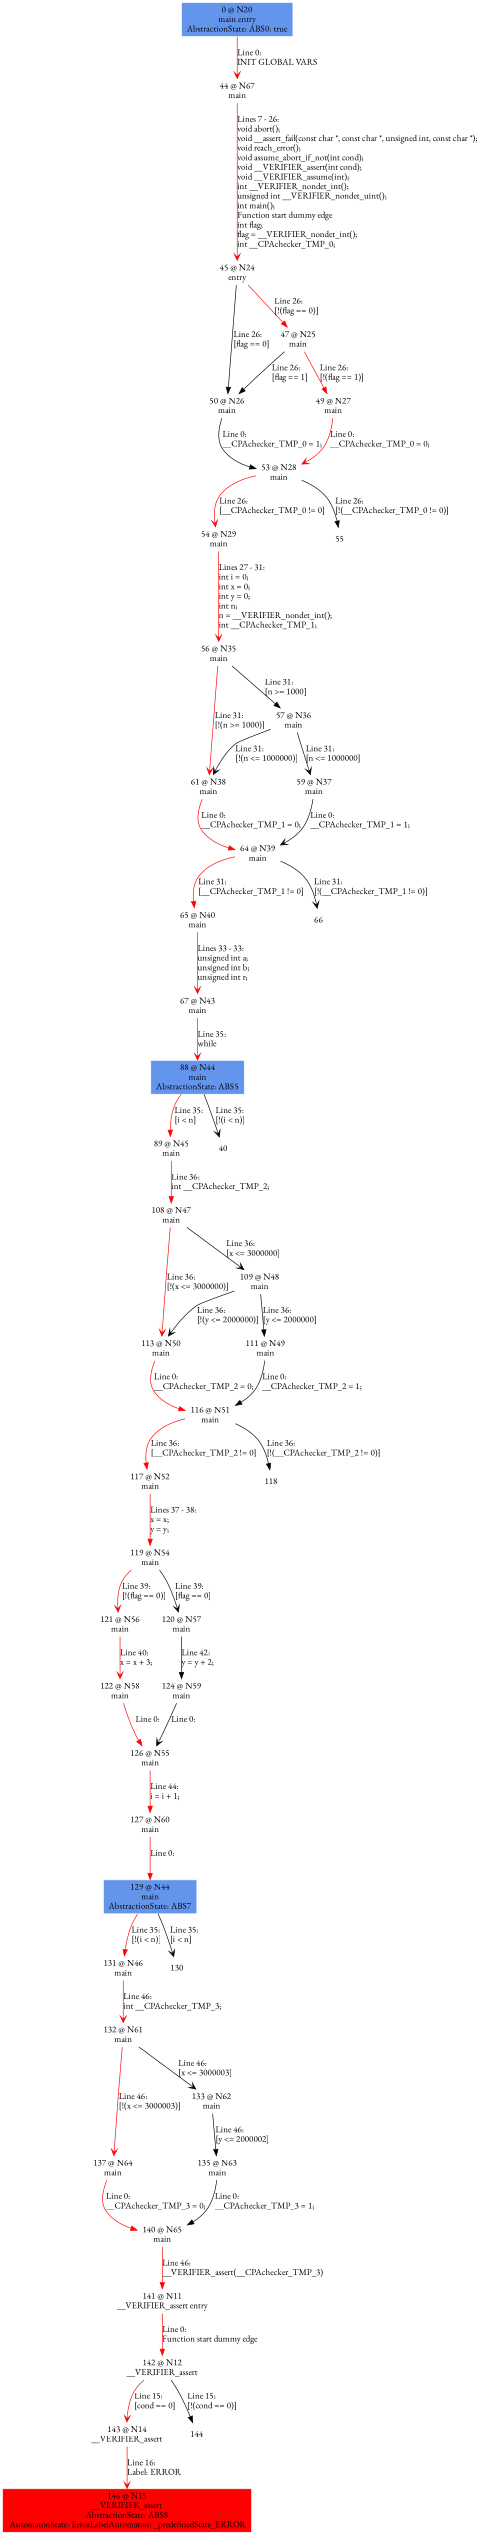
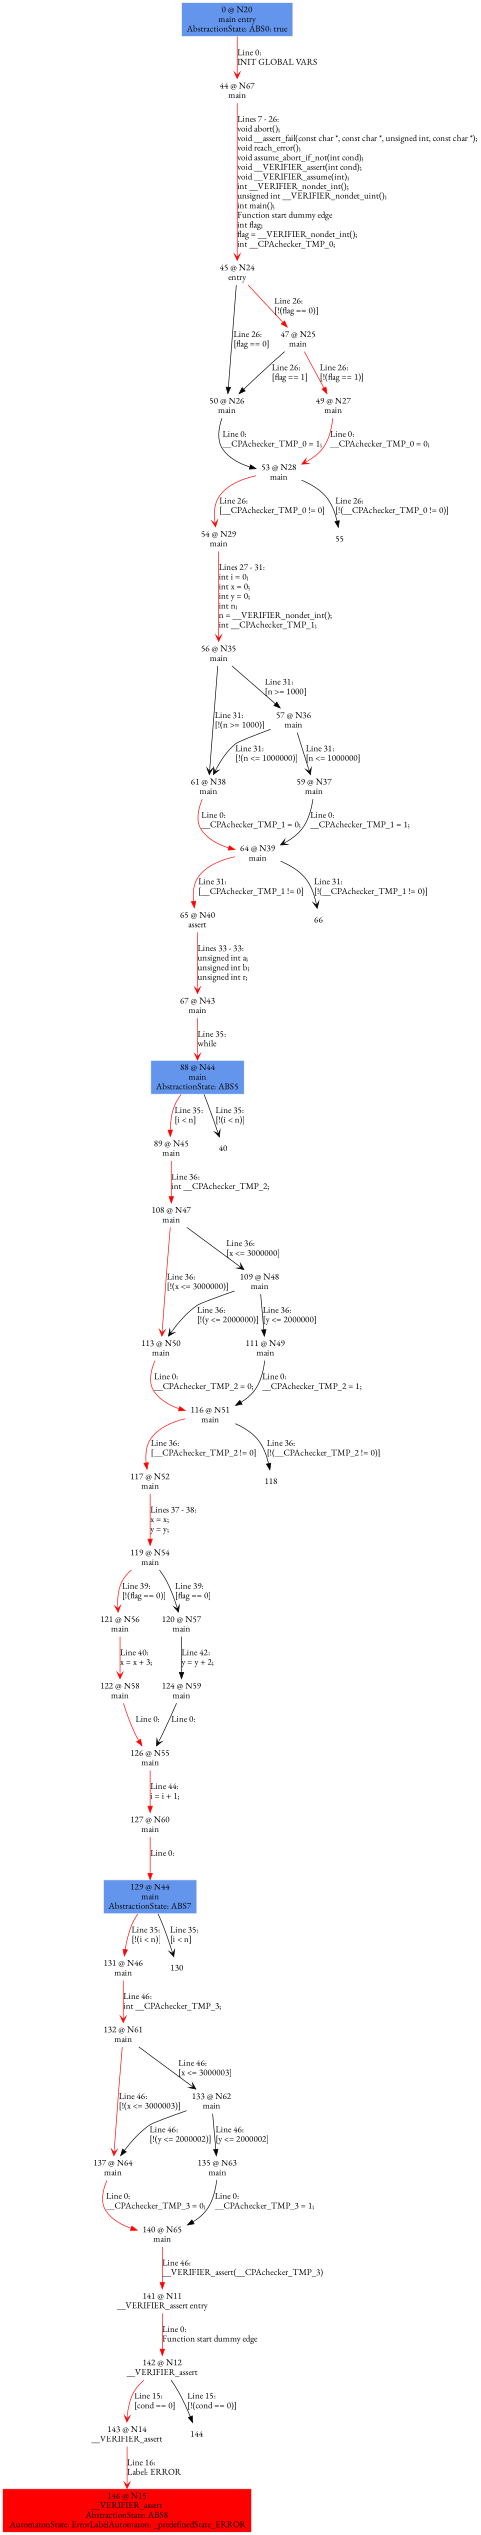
  digraph {
    fontname="EB Garamond"
    node [color=white fontname="EB Garamond" shape=box style=filled]
    edge [arrowhead=normal color=red fontname="EB Garamond"]
    n1 [fillcolor=cornflowerblue label="0 @ N20\nmain entry\nAbstractionState: ABS0: true\n"]
    n2 [label="44 @ N67\nmain\n"]
    n3 [label="45 @ N24\nentry\n"]
    n4 [label="50 @ N26\nmain\n"]
    n5 [label="47 @ N25\nmain\n"]
    n6 [label="53 @ N28\nmain\n"]
    n7 [label="49 @ N27\nmain\n"]
    n8 [label="54 @ N29\nmain\n"]
    55
    n10 [label="56 @ N35\nmain\n"]
    n11 [label="61 @ N38\nmain\n"]
    n12 [label="57 @ N36\nmain\n"]
    n13 [label="64 @ N39\nmain\n"]
    n14 [label="59 @ N37\nmain\n"]
-   n15 [label="65 @ N40\nmain\n"]
+   n15 [label="65 @ N40\nassert\n"]
    66
    n17 [label="67 @ N43\nmain\n"]
    n18 [fillcolor=cornflowerblue label="88 @ N44\nmain\nAbstractionState: ABS5\n"]
    n19 [label="89 @ N45\nmain\n"]
    n20 [label=40]
    n21 [label="108 @ N47\nmain\n"]
    n22 [label="113 @ N50\nmain\n"]
    n23 [label="109 @ N48\nmain\n"]
    n24 [label="116 @ N51\nmain\n"]
    n25 [label="111 @ N49\nmain\n"]
    n26 [label="117 @ N52\nmain\n"]
    118
    n28 [label="119 @ N54\nmain\n"]
    n29 [label="121 @ N56\nmain\n"]
    n30 [label="120 @ N57\nmain\n"]
    n31 [label="122 @ N58\nmain\n"]
    n32 [label="124 @ N59\nmain\n"]
    n33 [label="126 @ N55\nmain\n"]
    n34 [label="127 @ N60\nmain\n"]
    n35 [fillcolor=cornflowerblue label="129 @ N44\nmain\nAbstractionState: ABS7\n"]
    n36 [label="131 @ N46\nmain\n"]
    130
    n38 [label="132 @ N61\nmain\n"]
    n39 [label="137 @ N64\nmain\n"]
    n40 [label="133 @ N62\nmain\n"]
    n41 [label="140 @ N65\nmain\n"]
    n42 [label="135 @ N63\nmain\n"]
    n43 [label="141 @ N11\n__VERIFIER_assert entry\n"]
    n44 [label="142 @ N12\n__VERIFIER_assert\n"]
    n45 [label="143 @ N14\n__VERIFIER_assert\n"]
    144
    n47 [fillcolor=red label="146 @ N15\n__VERIFIER_assert\nAbstractionState: ABS8\n AutomatonState: ErrorLabelAutomaton: _predefinedState_ERROR\n"]
    n1 -> n2 [arrowhead=vee label="Line 0: \lINIT GLOBAL VARS\l"]
    n2 -> n3 [arrowhead=vee label="Lines 7 - 26: \lvoid abort();\lvoid __assert_fail(const char *, const char *, unsigned int, const char *);\lvoid reach_error();\lvoid assume_abort_if_not(int cond);\lvoid __VERIFIER_assert(int cond);\lvoid __VERIFIER_assume(int);\lint __VERIFIER_nondet_int();\lunsigned int __VERIFIER_nondet_uint();\lint main();\lFunction start dummy edge\lint flag;\lflag = __VERIFIER_nondet_int();\lint __CPAchecker_TMP_0;\l"]
    n3 -> n4 [label="Line 26: \l[flag == 0]\l" color=""]
    n3 -> n5 [label="Line 26: \l[!(flag == 0)]\l"]
    n4 -> n6 [label="Line 0: \l__CPAchecker_TMP_0 = 1;\l" color=""]
    n5 -> n4 [label="Line 26: \l[flag == 1]\l" color=""]
    n5 -> n7 [label="Line 26: \l[!(flag == 1)]\l"]
    n6 -> n8 [arrowhead=vee label="Line 26: \l[__CPAchecker_TMP_0 != 0]\l"]
    n6 -> 55 [label="Line 26: \l[!(__CPAchecker_TMP_0 != 0)]\l" color=""]
    n7 -> n6 [arrowhead=vee label="Line 0: \l__CPAchecker_TMP_0 = 0;\l"]
    n8 -> n10 [arrowhead=vee label="Lines 27 - 31: \lint i = 0;\lint x = 0;\lint y = 0;\lint n;\ln = __VERIFIER_nondet_int();\lint __CPAchecker_TMP_1;\l"]
-   n10 -> n11 [arrowhead=vee label="Line 31: \l[!(n >= 1000)]\l"]
+   n10 -> n11 [arrowhead=vee color=black label="Line 31: \l[!(n >= 1000)]\l"]
    n10 -> n12 [label="Line 31: \l[n >= 1000]\l" color=""]
    n11 -> n13 [label="Line 0: \l__CPAchecker_TMP_1 = 0;\l"]
    n12 -> n11 [arrowhead=vee label="Line 31: \l[!(n <= 1000000)]\l" color=""]
    n12 -> n14 [arrowhead=vee label="Line 31: \l[n <= 1000000]\l" color=""]
    n13 -> n15 [label="Line 31: \l[__CPAchecker_TMP_1 != 0]\l"]
    n13 -> 66 [arrowhead=vee label="Line 31: \l[!(__CPAchecker_TMP_1 != 0)]\l" color=""]
    n14 -> n13 [arrowhead=vee label="Line 0: \l__CPAchecker_TMP_1 = 1;\l" color=""]
    n15 -> n17 [arrowhead=vee label="Lines 33 - 33: \lunsigned int a;\lunsigned int b;\lunsigned int r;\l"]
    n17 -> n18 [arrowhead=vee label="Line 35: \lwhile\l"]
    n18 -> n19 [label="Line 35: \l[i < n]\l"]
    n18 -> n20 [arrowhead=vee label="Line 35: \l[!(i < n)]\l" color=""]
    n19 -> n21 [label="Line 36: \lint __CPAchecker_TMP_2;\l"]
    n21 -> n22 [arrowhead=vee label="Line 36: \l[!(x <= 3000000)]\l"]
    n21 -> n23 [arrowhead=vee label="Line 36: \l[x <= 3000000]\l" color=""]
    n22 -> n24 [label="Line 0: \l__CPAchecker_TMP_2 = 0;\l"]
    n23 -> n22 [arrowhead=vee label="Line 36: \l[!(y <= 2000000)]\l" color=""]
    n23 -> n25 [label="Line 36: \l[y <= 2000000]\l" color=""]
    n24 -> n26 [label="Line 36: \l[__CPAchecker_TMP_2 != 0]\l"]
    n24 -> 118 [label="Line 36: \l[!(__CPAchecker_TMP_2 != 0)]\l" color=""]
    n25 -> n24 [label="Line 0: \l__CPAchecker_TMP_2 = 1;\l" color=""]
    n26 -> n28 [label="Lines 37 - 38: \lx = x;\ly = y;\l"]
    n28 -> n29 [arrowhead=vee label="Line 39: \l[!(flag == 0)]\l"]
    n28 -> n30 [arrowhead=vee label="Line 39: \l[flag == 0]\l" color=""]
    n29 -> n31 [arrowhead=vee label="Line 40: \lx = x + 3;\l"]
    n30 -> n32 [label="Line 42: \ly = y + 2;\l" color=""]
    n31 -> n33 [label="Line 0: \l\l"]
    n32 -> n33 [arrowhead=vee label="Line 0: \l\l" color=""]
    n33 -> n34 [label="Line 44: \li = i + 1;\l"]
    n34 -> n35 [label="Line 0: \l\l"]
    n35 -> n36 [label="Line 35: \l[!(i < n)]\l"]
    n35 -> 130 [arrowhead=vee label="Line 35: \l[i < n]\l" color=""]
    n36 -> n38 [arrowhead=vee label="Line 46: \lint __CPAchecker_TMP_3;\l"]
    n38 -> n39 [arrowhead=vee label="Line 46: \l[!(x <= 3000003)]\l"]
    n38 -> n40 [arrowhead=vee label="Line 46: \l[x <= 3000003]\l" color=""]
    n39 -> n41 [label="Line 0: \l__CPAchecker_TMP_3 = 0;\l"]
+   n40 -> n39 [label="Line 46: \l[!(y <= 2000002)]\l" color=""]
    n40 -> n42 [label="Line 46: \l[y <= 2000002]\l" color=""]
    n41 -> n43 [label="Line 46: \l__VERIFIER_assert(__CPAchecker_TMP_3)\l"]
    n42 -> n41 [label="Line 0: \l__CPAchecker_TMP_3 = 1;\l" color=""]
    n43 -> n44 [label="Line 0: \lFunction start dummy edge\l"]
    n44 -> n45 [arrowhead=vee label="Line 15: \l[cond == 0]\l"]
    n44 -> 144 [label="Line 15: \l[!(cond == 0)]\l" color=""]
    n45 -> n47 [arrowhead=vee label="Line 16: \lLabel: ERROR\l"]
  }
